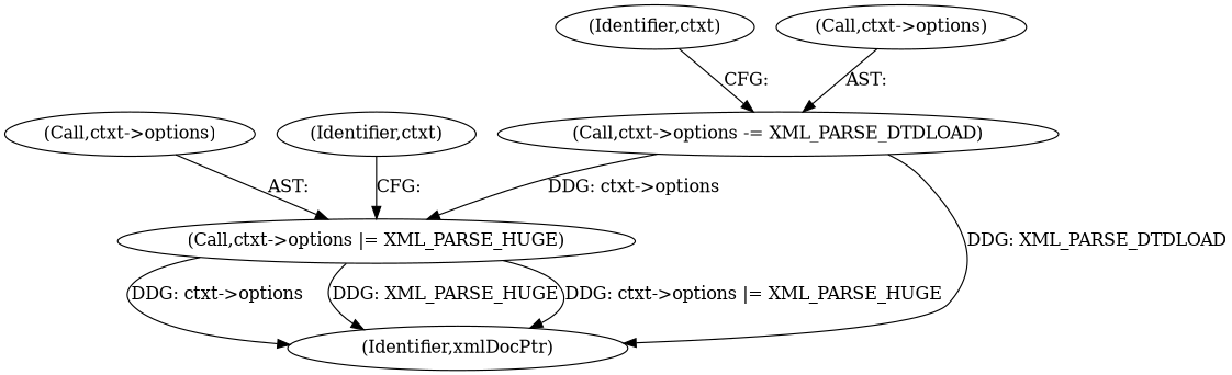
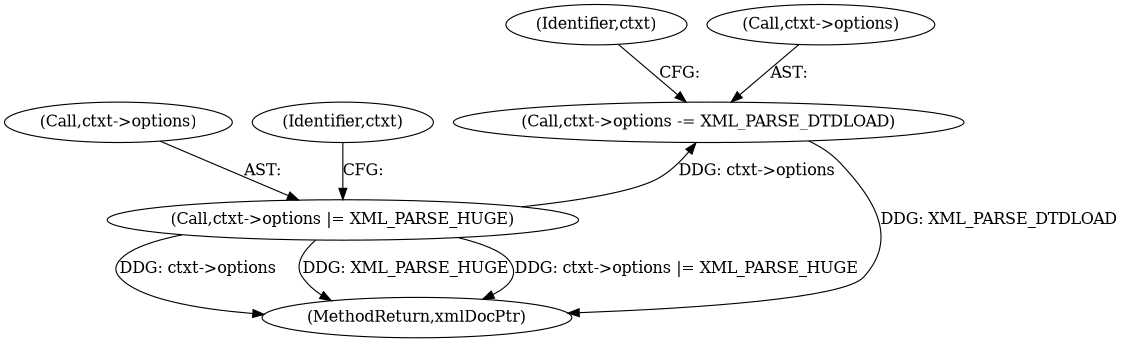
  digraph {
    n1 [label="(Call,ctxt->options -= XML_PARSE_DTDLOAD)"]
    n2 [label="(Call,ctxt->options |= XML_PARSE_HUGE)"]
-   n3 [label="(Identifier,xmlDocPtr)"]
+   n3 [label="(MethodReturn,xmlDocPtr)"]
    n4 [label="(Identifier,ctxt)"]
    n5 [label="(Call,ctxt->options)"]
    n6 [label="(Call,ctxt->options)"]
    n7 [label="(Identifier,ctxt)"]
-   n1 -> n2 [label="DDG: ctxt->options"]
+   n2 -> n1 [label="DDG: ctxt->options"]
    n1 -> n3 [label="DDG: XML_PARSE_DTDLOAD"]
    n2 -> n3 [label="DDG: ctxt->options"]
    n2 -> n3 [label="DDG: XML_PARSE_HUGE"]
    n2 -> n3 [label="DDG: ctxt->options |= XML_PARSE_HUGE"]
    n4 -> n1 [label="CFG: "]
    n5 -> n1 [label="AST: "]
    n6 -> n2 [label="AST: "]
    n7 -> n2 [label="CFG: "]
  }
